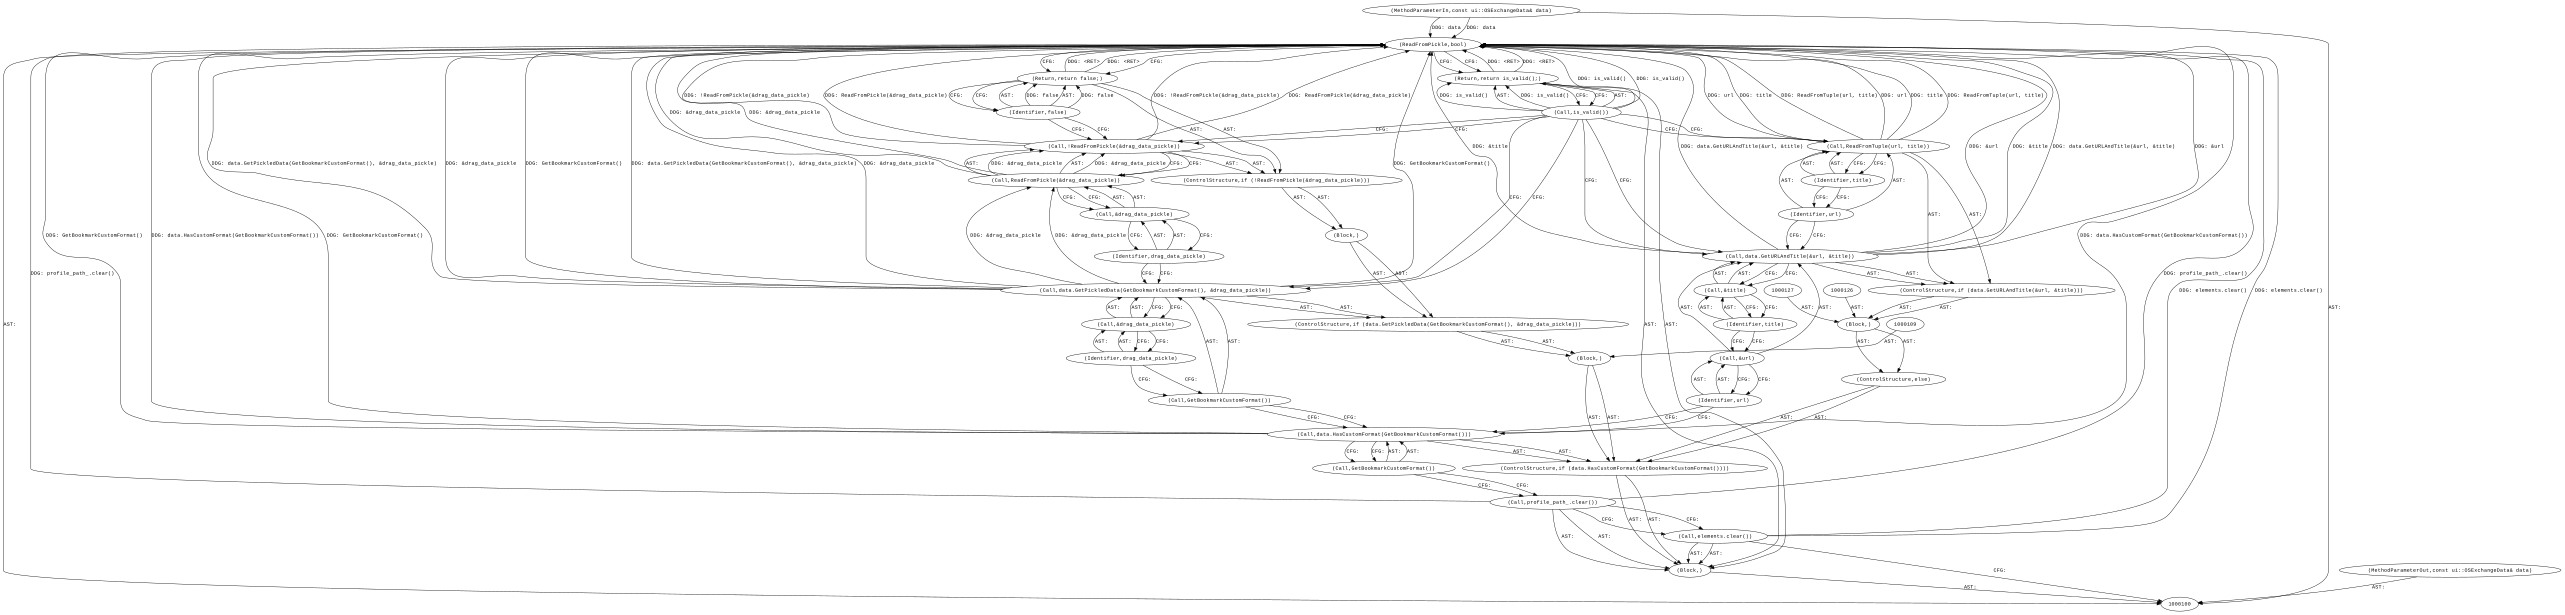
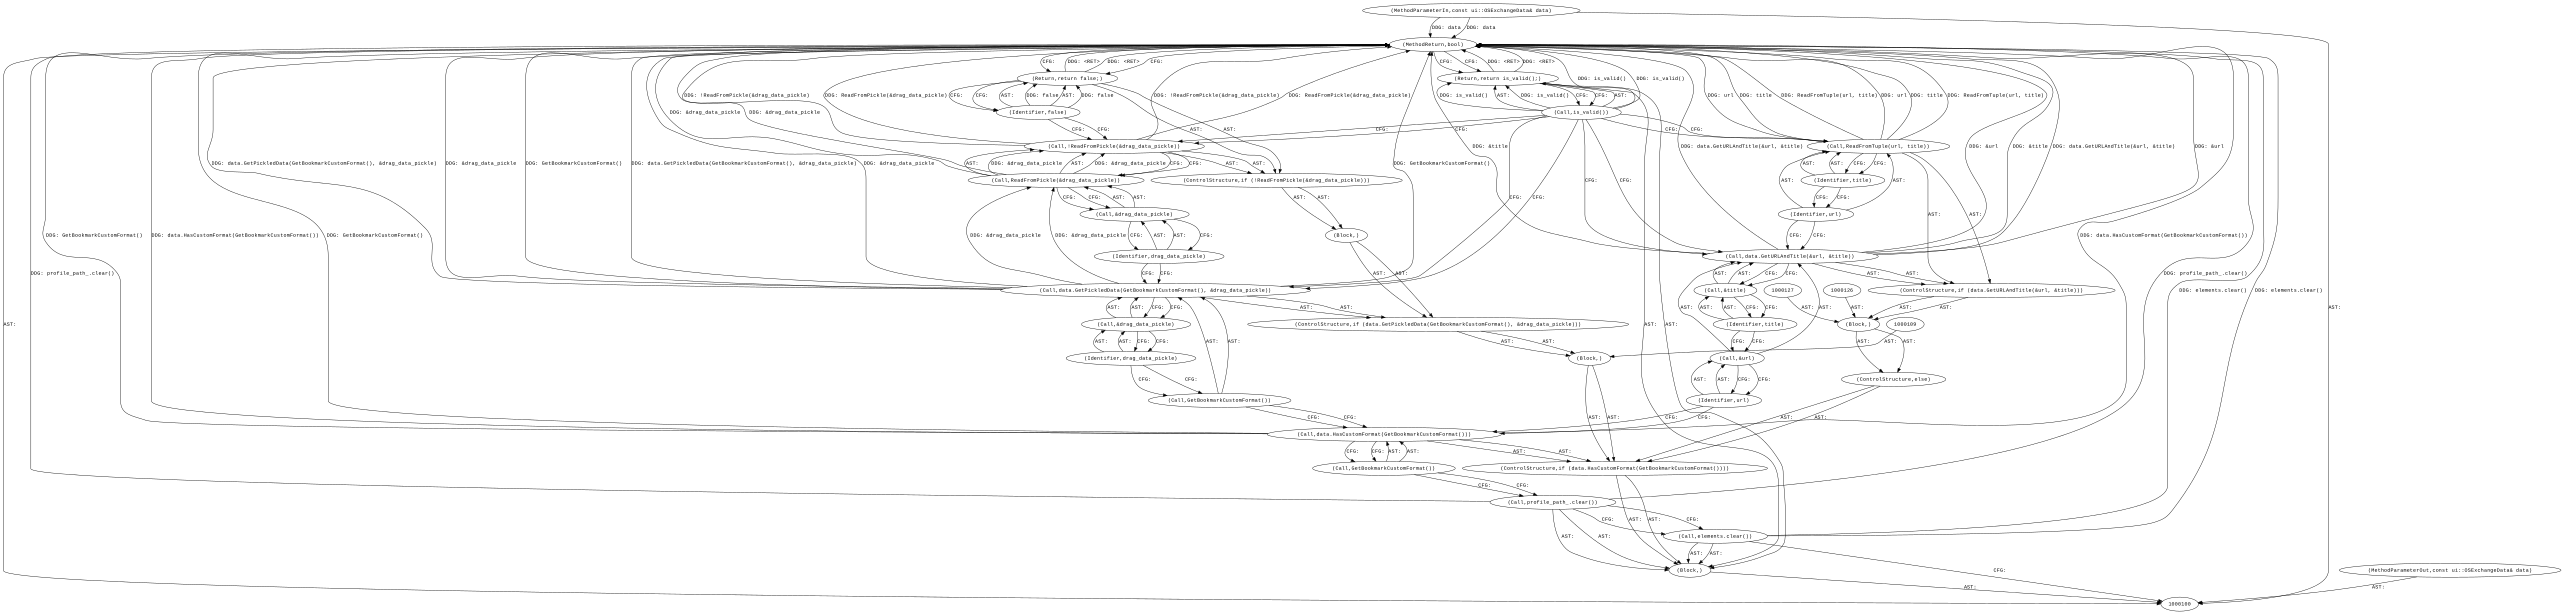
  digraph {
    fontname="Liberation Mono"
    node [fontname="Liberation Mono"]
    edge [fontname="Liberation Mono"]
-   n1 [label="(ReadFromPickle,bool)"]
+   n1 [label="(MethodReturn,bool)"]
    n2 [label="(Return,return false;)"]
    n3 [label="(Return,return is_valid();)"]
    1000100
    n5 [label="(Identifier,false)"]
    n6 [label="(ControlStructure,if (!ReadFromPickle(&drag_data_pickle)))"]
    n7 [label="(Block,)"]
    n8 [label="(Call,is_valid())"]
    n9 [label="(MethodParameterIn,const ui::OSExchangeData& data)"]
    n10 [label="(MethodParameterOut,const ui::OSExchangeData& data)"]
    n11 [label="(Call,!ReadFromPickle(&drag_data_pickle))"]
    n12 [label="(Call,ReadFromPickle(&drag_data_pickle))"]
    n13 [label="(Block,)"]
    n14 [label="(ControlStructure,else)"]
    n15 [label="(ControlStructure,if (data.HasCustomFormat(GetBookmarkCustomFormat())))"]
    n16 [label="(Block,)"]
    n17 [label="(Call,&url)"]
    n18 [label="(Identifier,url)"]
    n19 [label="(Call,data.GetURLAndTitle(&url, &title))"]
    n20 [label="(Call,data.HasCustomFormat(GetBookmarkCustomFormat()))"]
    n21 [label="(Call,&title)"]
    n22 [label="(ControlStructure,if (data.GetURLAndTitle(&url, &title)))"]
    n23 [label="(Call,GetBookmarkCustomFormat())"]
    n24 [label="(Identifier,title)"]
    n25 [label="(Identifier,url)"]
    n26 [label="(Call,ReadFromTuple(url, title))"]
    n27 [label="(Identifier,title)"]
    n28 [label="(Call,elements.clear())"]
    n29 [label="(Call,data.GetPickledData(GetBookmarkCustomFormat(), &drag_data_pickle))"]
    n30 [label="(ControlStructure,if (data.GetPickledData(GetBookmarkCustomFormat(), &drag_data_pickle)))"]
    n31 [label="(Call,&drag_data_pickle)"]
    n32 [label="(Call,profile_path_.clear())"]
    n33 [label="(Block,)"]
    n34 [label="(Call,GetBookmarkCustomFormat())"]
    n35 [label="(Identifier,drag_data_pickle)"]
    n36 [label="(Call,&drag_data_pickle)"]
    n37 [label="(Identifier,drag_data_pickle)"]
    1000126
    1000127
    1000109
    n1 -> n2 [label="CFG: "]
    n1 -> n2 [label="CFG: "]
    n1 -> n3 [label="CFG: "]
    n1 -> n3 [label="CFG: "]
    n1 -> 1000100 [label="AST: "]
    n2 -> n1 [label="DDG: <RET>"]
    n2 -> n1 [label="DDG: <RET>"]
    n2 -> n5 [label="CFG: "]
    n2 -> n5 [label="CFG: "]
    n2 -> n6 [label="AST: "]
    n2 -> n6 [label="AST: "]
    n3 -> n1 [label="DDG: <RET>"]
    n3 -> n1 [label="DDG: <RET>"]
    n3 -> n7 [label="AST: "]
    n3 -> n7 [label="AST: "]
    n3 -> n8 [label="CFG: "]
    n3 -> n8 [label="CFG: "]
    n5 -> n2 [label="AST: "]
    n5 -> n2 [label="DDG: false"]
    n5 -> n2 [label="AST: "]
    n5 -> n2 [label="DDG: false"]
    n5 -> n11 [label="CFG: "]
    n5 -> n11 [label="CFG: "]
    n6 -> n13 [label="AST: "]
    n6 -> n13 [label="AST: "]
    n7 -> 1000100 [label="AST: "]
    n8 -> n1 [label="DDG: is_valid()"]
    n8 -> n1 [label="DDG: is_valid()"]
    n8 -> n3 [label="AST: "]
    n8 -> n3 [label="DDG: is_valid()"]
    n8 -> n3 [label="AST: "]
    n8 -> n3 [label="DDG: is_valid()"]
    n8 -> n11 [label="CFG: "]
    n8 -> n11 [label="CFG: "]
    n8 -> n19 [label="CFG: "]
    n8 -> n19 [label="CFG: "]
    n8 -> n26 [label="CFG: "]
    n8 -> n26 [label="CFG: "]
    n8 -> n29 [label="CFG: "]
    n8 -> n29 [label="CFG: "]
    n9 -> n1 [label="DDG: data"]
    n9 -> n1 [label="DDG: data"]
    n9 -> 1000100 [label="AST: "]
    n10 -> 1000100 [label="AST: "]
    n11 -> n1 [label="DDG: !ReadFromPickle(&drag_data_pickle)"]
    n11 -> n1 [label="DDG: ReadFromPickle(&drag_data_pickle)"]
    n11 -> n1 [label="DDG: !ReadFromPickle(&drag_data_pickle)"]
    n11 -> n1 [label="DDG: ReadFromPickle(&drag_data_pickle)"]
    n11 -> n6 [label="AST: "]
    n11 -> n6 [label="AST: "]
    n11 -> n12 [label="CFG: "]
    n11 -> n12 [label="CFG: "]
    n12 -> n1 [label="DDG: &drag_data_pickle"]
    n12 -> n1 [label="DDG: &drag_data_pickle"]
    n12 -> n11 [label="AST: "]
    n12 -> n11 [label="DDG: &drag_data_pickle"]
    n12 -> n11 [label="AST: "]
    n12 -> n11 [label="DDG: &drag_data_pickle"]
    n12 -> n36 [label="CFG: "]
    n12 -> n36 [label="CFG: "]
    n13 -> n30 [label="AST: "]
    n13 -> n30 [label="AST: "]
    n14 -> n15 [label="AST: "]
    n14 -> n15 [label="AST: "]
    n15 -> n7 [label="AST: "]
    n15 -> n7 [label="AST: "]
    n16 -> n14 [label="AST: "]
    n16 -> n14 [label="AST: "]
    n17 -> n18 [label="CFG: "]
    n17 -> n18 [label="CFG: "]
    n17 -> n19 [label="AST: "]
    n17 -> n19 [label="AST: "]
    n18 -> n17 [label="AST: "]
    n18 -> n17 [label="AST: "]
    n18 -> n20 [label="CFG: "]
    n18 -> n20 [label="CFG: "]
    n19 -> n1 [label="DDG: &url"]
    n19 -> n1 [label="DDG: &title"]
    n19 -> n1 [label="DDG: data.GetURLAndTitle(&url, &title)"]
    n19 -> n1 [label="DDG: &url"]
    n19 -> n1 [label="DDG: &title"]
    n19 -> n1 [label="DDG: data.GetURLAndTitle(&url, &title)"]
    n19 -> n21 [label="CFG: "]
    n19 -> n21 [label="CFG: "]
    n19 -> n22 [label="AST: "]
    n19 -> n22 [label="AST: "]
    n20 -> n1 [label="DDG: GetBookmarkCustomFormat()"]
    n20 -> n1 [label="DDG: data.HasCustomFormat(GetBookmarkCustomFormat())"]
    n20 -> n1 [label="DDG: GetBookmarkCustomFormat()"]
    n20 -> n1 [label="DDG: data.HasCustomFormat(GetBookmarkCustomFormat())"]
    n20 -> n15 [label="AST: "]
    n20 -> n15 [label="AST: "]
    n20 -> n23 [label="CFG: "]
    n20 -> n23 [label="CFG: "]
    n21 -> n19 [label="AST: "]
    n21 -> n19 [label="AST: "]
    n21 -> n24 [label="CFG: "]
    n21 -> n24 [label="CFG: "]
    n22 -> n16 [label="AST: "]
    n22 -> n16 [label="AST: "]
    n23 -> n20 [label="AST: "]
    n23 -> n20 [label="AST: "]
    n23 -> n32 [label="CFG: "]
    n23 -> n32 [label="CFG: "]
    n24 -> n17 [label="CFG: "]
    n24 -> n17 [label="CFG: "]
    n24 -> n21 [label="AST: "]
    n24 -> n21 [label="AST: "]
    n25 -> n19 [label="CFG: "]
    n25 -> n19 [label="CFG: "]
    n25 -> n26 [label="AST: "]
    n25 -> n26 [label="AST: "]
    n26 -> n1 [label="DDG: title"]
    n26 -> n1 [label="DDG: ReadFromTuple(url, title)"]
    n26 -> n1 [label="DDG: url"]
    n26 -> n1 [label="DDG: title"]
    n26 -> n1 [label="DDG: ReadFromTuple(url, title)"]
    n26 -> n1 [label="DDG: url"]
    n26 -> n22 [label="AST: "]
    n26 -> n22 [label="AST: "]
    n26 -> n27 [label="CFG: "]
    n26 -> n27 [label="CFG: "]
    n27 -> n25 [label="CFG: "]
    n27 -> n25 [label="CFG: "]
    n27 -> n26 [label="AST: "]
    n27 -> n26 [label="AST: "]
    n28 -> n1 [label="DDG: elements.clear()"]
    n28 -> n1 [label="DDG: elements.clear()"]
    n28 -> 1000100 [label="CFG: "]
    n28 -> n7 [label="AST: "]
    n28 -> n7 [label="AST: "]
    n29 -> n1 [label="DDG: GetBookmarkCustomFormat()"]
    n29 -> n1 [label="DDG: data.GetPickledData(GetBookmarkCustomFormat(), &drag_data_pickle)"]
    n29 -> n1 [label="DDG: &drag_data_pickle"]
    n29 -> n1 [label="DDG: GetBookmarkCustomFormat()"]
    n29 -> n1 [label="DDG: data.GetPickledData(GetBookmarkCustomFormat(), &drag_data_pickle)"]
    n29 -> n1 [label="DDG: &drag_data_pickle"]
    n29 -> n12 [label="DDG: &drag_data_pickle"]
    n29 -> n12 [label="DDG: &drag_data_pickle"]
    n29 -> n30 [label="AST: "]
    n29 -> n30 [label="AST: "]
    n29 -> n31 [label="CFG: "]
    n29 -> n31 [label="CFG: "]
    n30 -> n33 [label="AST: "]
    n30 -> n33 [label="AST: "]
    n31 -> n29 [label="AST: "]
    n31 -> n29 [label="AST: "]
    n31 -> n35 [label="CFG: "]
    n31 -> n35 [label="CFG: "]
    n32 -> n1 [label="DDG: profile_path_.clear()"]
    n32 -> n1 [label="DDG: profile_path_.clear()"]
    n32 -> n7 [label="AST: "]
    n32 -> n7 [label="AST: "]
    n32 -> n28 [label="CFG: "]
    n32 -> n28 [label="CFG: "]
    n33 -> n15 [label="AST: "]
    n33 -> n15 [label="AST: "]
    n34 -> n20 [label="CFG: "]
    n34 -> n20 [label="CFG: "]
    n34 -> n29 [label="AST: "]
    n34 -> n29 [label="AST: "]
    n35 -> n31 [label="AST: "]
    n35 -> n31 [label="AST: "]
    n35 -> n34 [label="CFG: "]
    n35 -> n34 [label="CFG: "]
    n36 -> n12 [label="AST: "]
    n36 -> n12 [label="AST: "]
    n36 -> n37 [label="CFG: "]
    n36 -> n37 [label="CFG: "]
    n37 -> n29 [label="CFG: "]
    n37 -> n29 [label="CFG: "]
    n37 -> n36 [label="AST: "]
    n37 -> n36 [label="AST: "]
    1000126 -> n16 [label="AST: "]
    1000127 -> n16 [label="AST: "]
    1000109 -> n33 [label="AST: "]
  }
